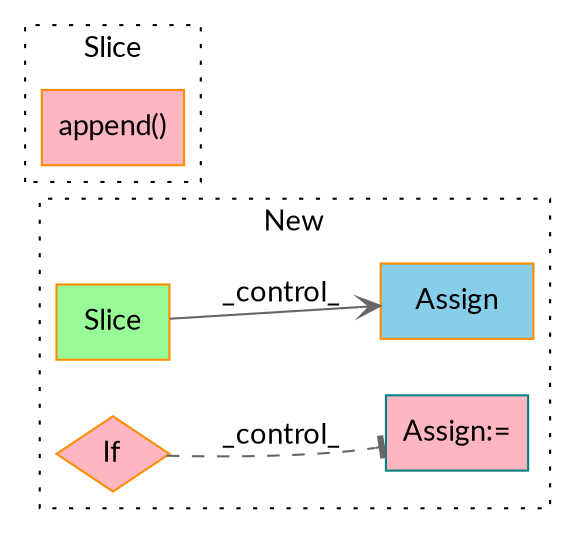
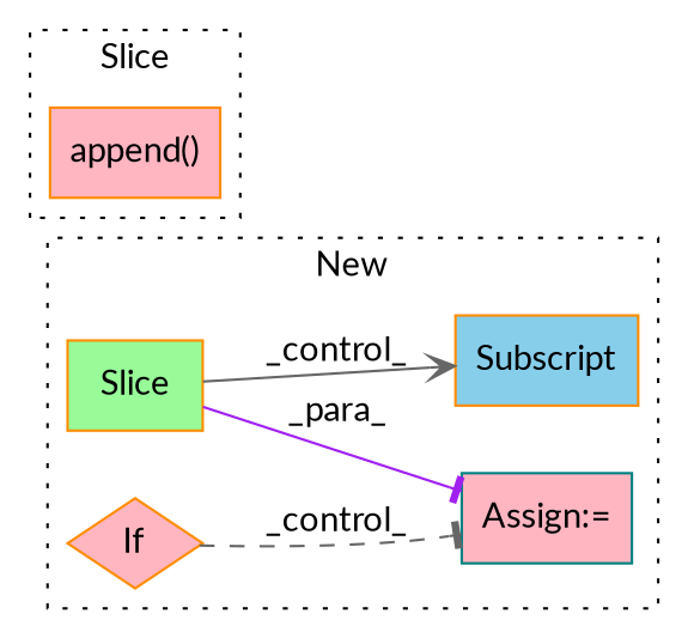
  digraph {
    fontname=Lato
    rankdir=LR
    node [color=darkorange fillcolor=lightpink fontname=Lato shape=box style=filled]
    edge [arrowhead=tee color=gray40 fontname=Lato style=solid]
    n1 [a=80 fillcolor=palegreen l=16 label=Slice s=22552]
-   n2 [a=63 fillcolor=skyblue l="41,0" label=Assign s="22528,0"]
+   n2 [a=63 fillcolor=skyblue l="41,0" label=Subscript s="22528,0"]
    n3 [a=68 color=teal l=3 label="Assign:=" s=22525]
    n4 [a=96 l=0 label=If s=22091 shape=diamond]
    n5 [a=75 l="14,1" label="append()" s="20190,20263"]
    subgraph cluster_1 {
      label=New
      style=dotted
      n1
      n2
      n3
      n4
    }
    subgraph cluster_2 {
      label=Slice
      style=dotted
      n5
    }
    n1 -> n2 [arrowhead=vee label=_control_]
+   n1 -> n3 [color=purple label=_para_]
    n4 -> n3 [label=_control_ style=dashed]
  }
